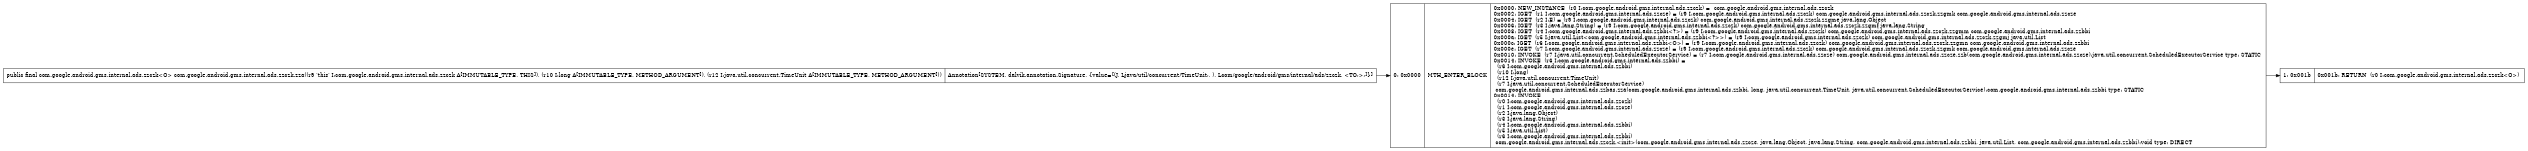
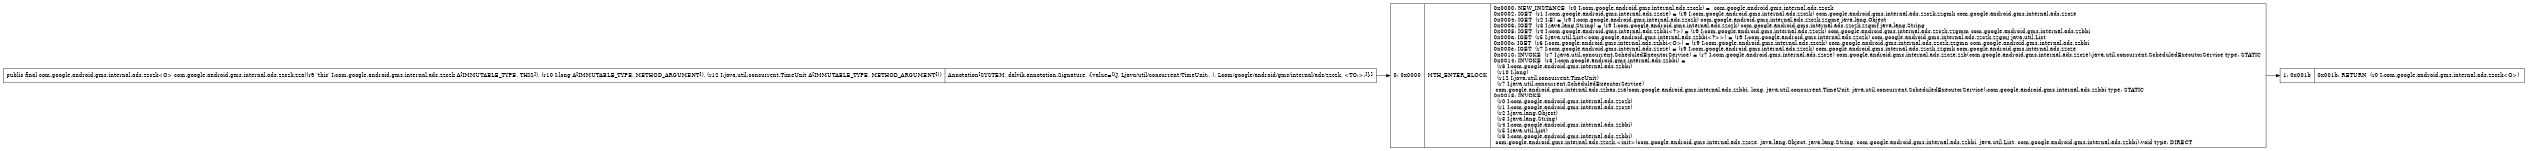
  digraph {
    rankdir=LR
    node [shape=record]
-   n1 [label="{0\:\ 0x0000|MTH_ENTER_BLOCK\l|0x0000: NEW_INSTANCE  (r0 I:com.google.android.gms.internal.ads.zzczk) =  com.google.android.gms.internal.ads.zzczk \l0x0002: IGET  (r1 I:com.google.android.gms.internal.ads.zzcze) = (r9 I:com.google.android.gms.internal.ads.zzczk) com.google.android.gms.internal.ads.zzczk.zzgmk com.google.android.gms.internal.ads.zzcze \l0x0004: IGET  (r2 I:E) = (r9 I:com.google.android.gms.internal.ads.zzczk) com.google.android.gms.internal.ads.zzczk.zzgme java.lang.Object \l0x0006: IGET  (r3 I:java.lang.String) = (r9 I:com.google.android.gms.internal.ads.zzczk) com.google.android.gms.internal.ads.zzczk.zzgmf java.lang.String \l0x0008: IGET  (r4 I:com.google.android.gms.internal.ads.zzbbi\<?\>) = (r9 I:com.google.android.gms.internal.ads.zzczk) com.google.android.gms.internal.ads.zzczk.zzgmm com.google.android.gms.internal.ads.zzbbi \l0x000a: IGET  (r5 I:java.util.List\<com.google.android.gms.internal.ads.zzbbi\<?\>\>) = (r9 I:com.google.android.gms.internal.ads.zzczk) com.google.android.gms.internal.ads.zzczk.zzgmj java.util.List \l0x000c: IGET  (r6 I:com.google.android.gms.internal.ads.zzbbi\<O\>) = (r9 I:com.google.android.gms.internal.ads.zzczk) com.google.android.gms.internal.ads.zzczk.zzgmn com.google.android.gms.internal.ads.zzbbi \l0x000e: IGET  (r7 I:com.google.android.gms.internal.ads.zzcze) = (r9 I:com.google.android.gms.internal.ads.zzczk) com.google.android.gms.internal.ads.zzczk.zzgmk com.google.android.gms.internal.ads.zzcze \l0x0010: INVOKE  (r7 I:java.util.concurrent.ScheduledExecutorService) = (r7 I:com.google.android.gms.internal.ads.zzcze) com.google.android.gms.internal.ads.zzcze.zzb(com.google.android.gms.internal.ads.zzcze):java.util.concurrent.ScheduledExecutorService type: STATIC \l0x0014: INVOKE  (r6 I:com.google.android.gms.internal.ads.zzbbi) = \l  (r6 I:com.google.android.gms.internal.ads.zzbbi)\l  (r10 I:long)\l  (r12 I:java.util.concurrent.TimeUnit)\l  (r7 I:java.util.concurrent.ScheduledExecutorService)\l com.google.android.gms.internal.ads.zzbas.zza(com.google.android.gms.internal.ads.zzbbi, long, java.util.concurrent.TimeUnit, java.util.concurrent.ScheduledExecutorService):com.google.android.gms.internal.ads.zzbbi type: STATIC \l0x0014: INVOKE  \l  (r0 I:com.google.android.gms.internal.ads.zzczk)\l  (r1 I:com.google.android.gms.internal.ads.zzcze)\l  (r2 I:java.lang.Object)\l  (r3 I:java.lang.String)\l  (r4 I:com.google.android.gms.internal.ads.zzbbi)\l  (r5 I:java.util.List)\l  (r6 I:com.google.android.gms.internal.ads.zzbbi)\l com.google.android.gms.internal.ads.zzczk.\<init\>(com.google.android.gms.internal.ads.zzcze, java.lang.Object, java.lang.String, com.google.android.gms.internal.ads.zzbbi, java.util.List, com.google.android.gms.internal.ads.zzbbi):void type: DIRECT \l}"]
+   n1 [label="{0\:\ 0x0000|MTH_ENTER_BLOCK\l|0x0000: NEW_INSTANCE  (r0 I:com.google.android.gms.internal.ads.zzczk) =  com.google.android.gms.internal.ads.zzczk \l0x0002: IGET  (r1 I:com.google.android.gms.internal.ads.zzcze) = (r9 I:com.google.android.gms.internal.ads.zzczk) com.google.android.gms.internal.ads.zzczk.zzgmk com.google.android.gms.internal.ads.zzcze \l0x0004: IGET  (r2 I:E) = (r9 I:com.google.android.gms.internal.ads.zzczk) com.google.android.gms.internal.ads.zzczk.zzgme java.lang.Object \l0x0006: IGET  (r3 I:java.lang.String) = (r9 I:com.google.android.gms.internal.ads.zzczk) com.google.android.gms.internal.ads.zzczk.zzgmf java.lang.String \l0x0008: IGET  (r4 I:com.google.android.gms.internal.ads.zzbbi\<?\>) = (r9 I:com.google.android.gms.internal.ads.zzczk) com.google.android.gms.internal.ads.zzczk.zzgmm com.google.android.gms.internal.ads.zzbbi \l0x000a: IGET  (r5 I:java.util.List\<com.google.android.gms.internal.ads.zzbbi\<?\>\>) = (r9 I:com.google.android.gms.internal.ads.zzczk) com.google.android.gms.internal.ads.zzczk.zzgmj java.util.List \l0x000c: IGET  (r6 I:com.google.android.gms.internal.ads.zzbbi\<O\>) = (r9 I:com.google.android.gms.internal.ads.zzczk) com.google.android.gms.internal.ads.zzczk.zzgmn com.google.android.gms.internal.ads.zzbbi \l0x000e: IGET  (r7 I:com.google.android.gms.internal.ads.zzcze) = (r9 I:com.google.android.gms.internal.ads.zzczk) com.google.android.gms.internal.ads.zzczk.zzgmk com.google.android.gms.internal.ads.zzcze \l0x0010: INVOKE  (r7 I:java.util.concurrent.ScheduledExecutorService) = (r7 I:com.google.android.gms.internal.ads.zzcze) com.google.android.gms.internal.ads.zzcze.zzb(com.google.android.gms.internal.ads.zzcze):java.util.concurrent.ScheduledExecutorService type: STATIC \l0x0014: INVOKE  (r6 I:com.google.android.gms.internal.ads.zzbbi) = \l  (r6 I:com.google.android.gms.internal.ads.zzbbi)\l  (r10 I:long)\l  (r12 I:java.util.concurrent.TimeUnit)\l  (r7 I:java.util.concurrent.ScheduledExecutorService)\l com.google.android.gms.internal.ads.zzbas.zza(com.google.android.gms.internal.ads.zzbbi, long, java.util.concurrent.TimeUnit, java.util.concurrent.ScheduledExecutorService):com.google.android.gms.internal.ads.zzbbi type: STATIC \l0x0018: INVOKE  \l  (r0 I:com.google.android.gms.internal.ads.zzczk)\l  (r1 I:com.google.android.gms.internal.ads.zzcze)\l  (r2 I:java.lang.Object)\l  (r3 I:java.lang.String)\l  (r4 I:com.google.android.gms.internal.ads.zzbbi)\l  (r5 I:java.util.List)\l  (r6 I:com.google.android.gms.internal.ads.zzbbi)\l com.google.android.gms.internal.ads.zzczk.\<init\>(com.google.android.gms.internal.ads.zzcze, java.lang.Object, java.lang.String, com.google.android.gms.internal.ads.zzbbi, java.util.List, com.google.android.gms.internal.ads.zzbbi):void type: DIRECT \l}"]
    n2 [label="{1\:\ 0x001b|0x001b: RETURN  (r0 I:com.google.android.gms.internal.ads.zzczk\<O\>) \l}"]
    n3 [label="{public final com.google.android.gms.internal.ads.zzczk\<O\> com.google.android.gms.internal.ads.zzczk.zza((r9 'this' I:com.google.android.gms.internal.ads.zzczk A[IMMUTABLE_TYPE, THIS]), (r10 I:long A[IMMUTABLE_TYPE, METHOD_ARGUMENT]), (r12 I:java.util.concurrent.TimeUnit A[IMMUTABLE_TYPE, METHOD_ARGUMENT]))  | Annotation[SYSTEM, dalvik.annotation.Signature, \{value=[(J, Ljava\/util\/concurrent\/TimeUnit;, ), Lcom\/google\/android\/gms\/internal\/ads\/zzczk, \<TO;\>;]\}]\l}"]
    n1 -> n2
    n3 -> n1
  }
